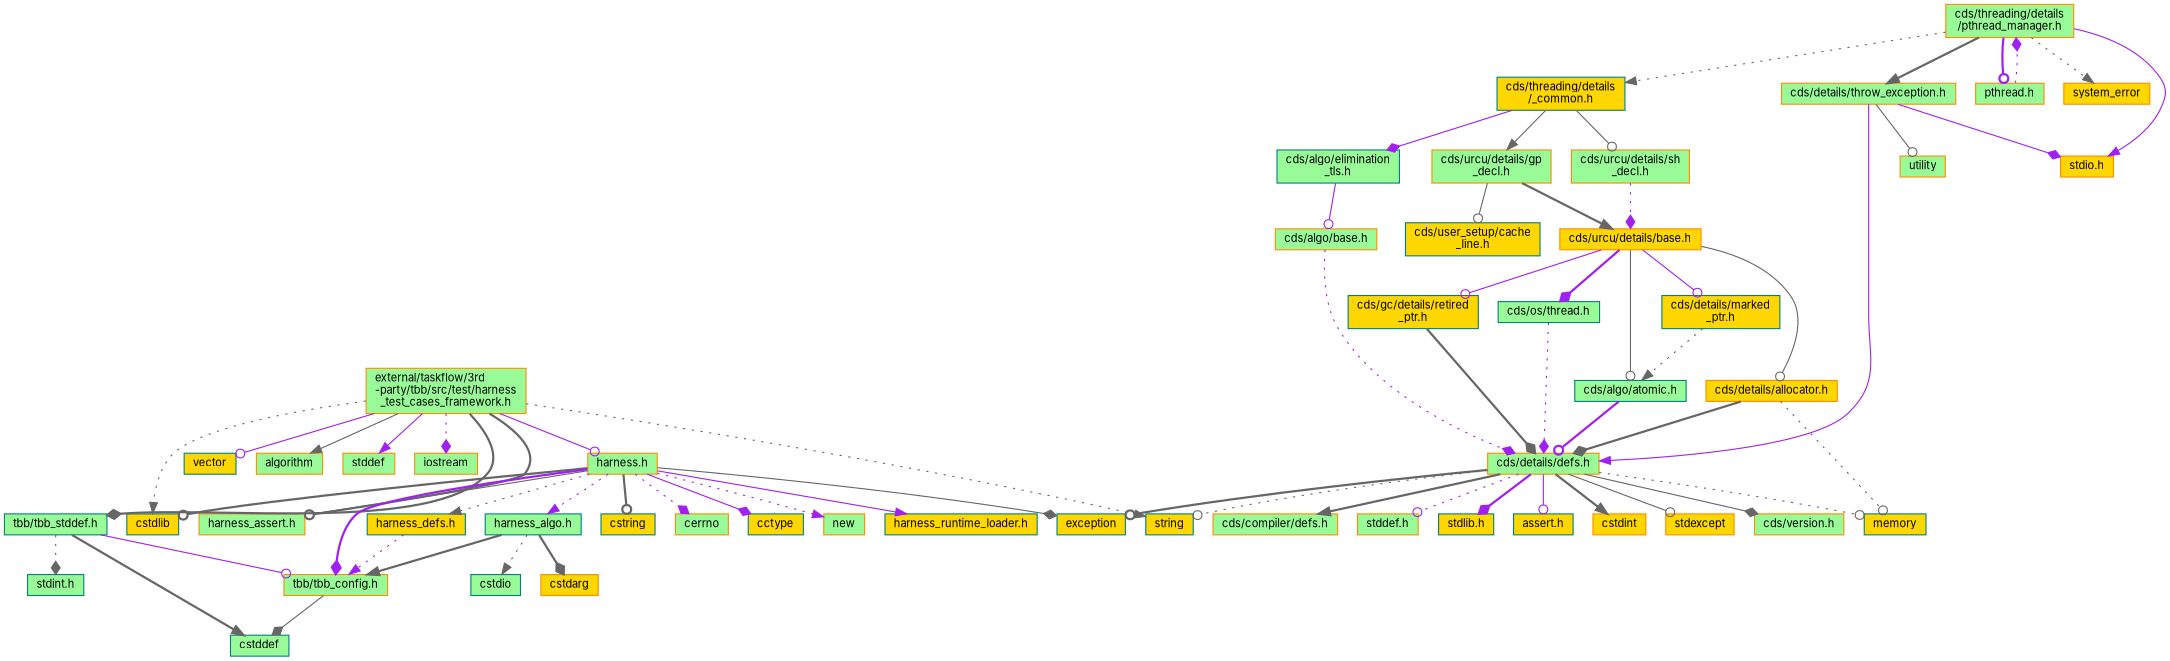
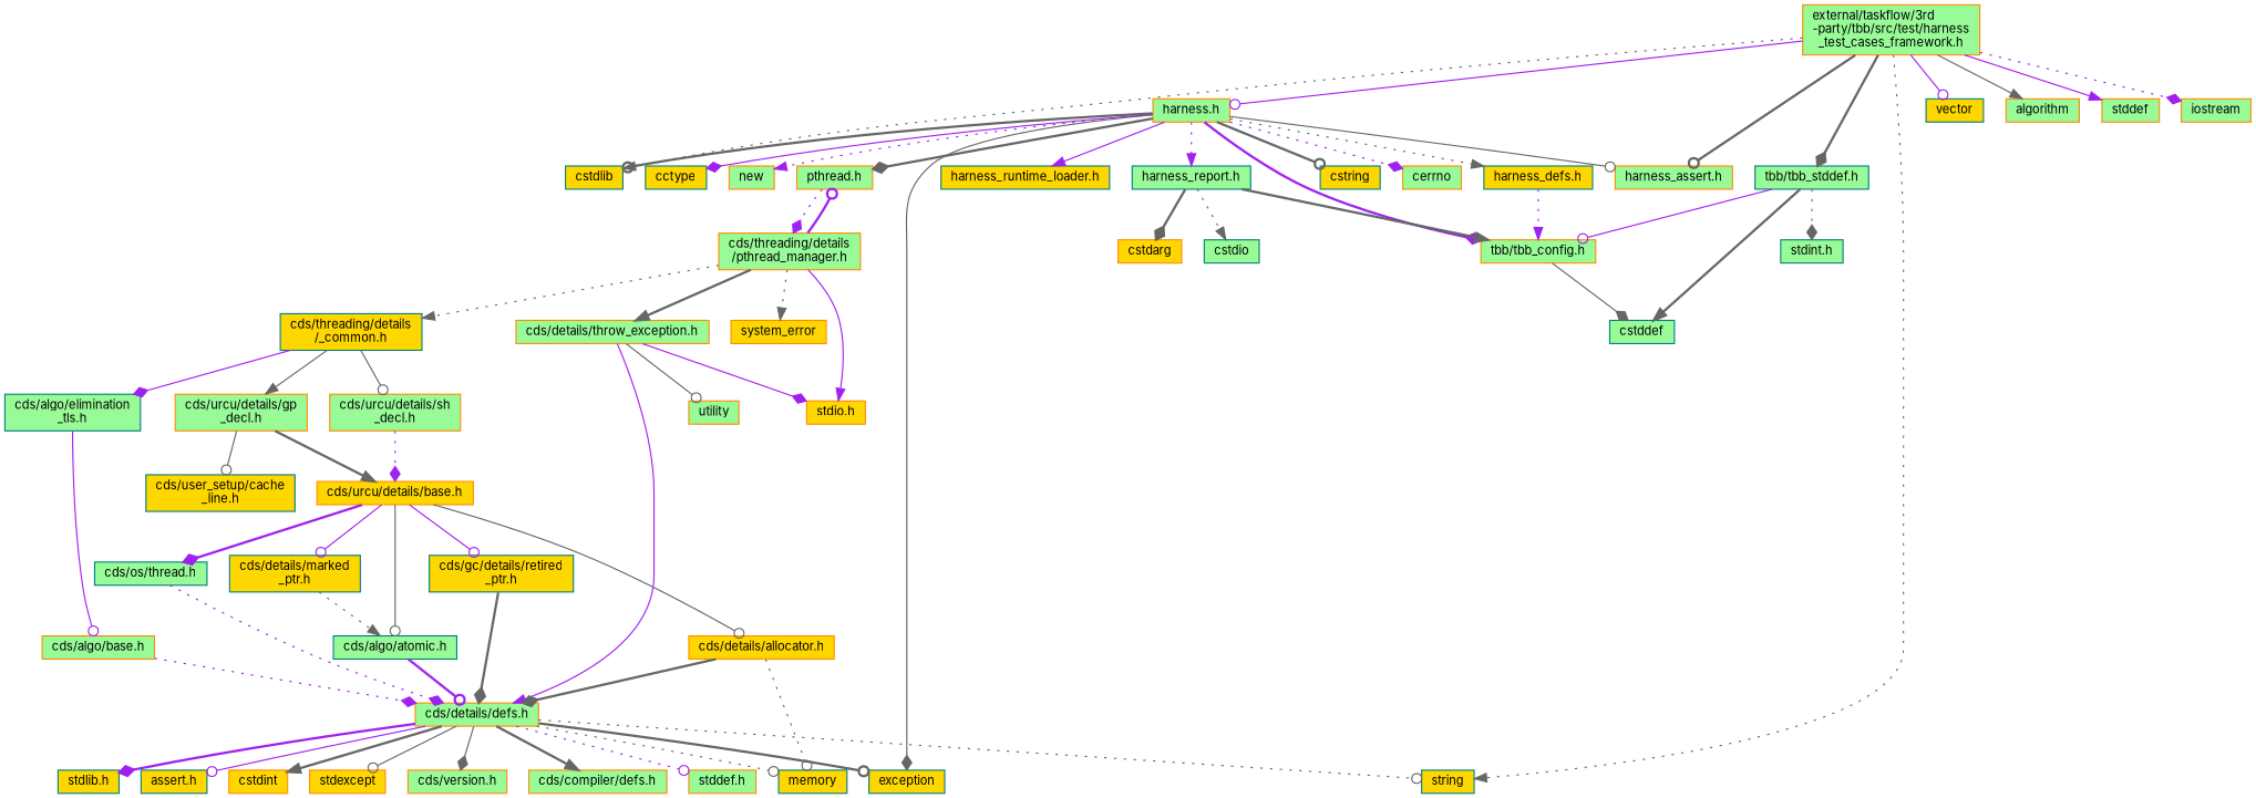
  digraph {
    fontname=Inter
    node [color=darkorange fillcolor=palegreen fontname=Inter fontsize=10 shape=box style=filled]
    edge [arrowhead=odot color=gray40 fontname=Inter fontsize=10 labelfontname=Helvetica labelfontsize=10 style=solid]
    n1 [fontcolor=black height=0.2 label="external/taskflow/3rd\l-party/tbb/src/test/harness\l_test_cases_framework.h" width=0.4]
    n2 [height=0.2 label="harness.h" width=0.4]
    n3 [color=teal fillcolor=gold height=0.2 label=cstdlib width=0.4]
    n4 [color=teal fillcolor=gold height=0.2 label=string width=0.4]
    n5 [height=0.2 label="harness_assert.h" width=0.4]
    n6 [color=teal height=0.2 label="tbb/tbb_stddef.h" width=0.4]
    n7 [color=teal fillcolor=gold height=0.2 label=vector width=0.4]
    n8 [height=0.2 label=algorithm width=0.4]
    n9 [height=0.2 label=stddef width=0.4]
    n10 [height=0.2 label=iostream width=0.4]
    n11 [height=0.2 label="tbb/tbb_config.h" width=0.4]
    n12 [color=teal fillcolor=gold height=0.2 label="harness_defs.h" width=0.4]
    n13 [color=teal fillcolor=gold height=0.2 label=cstring width=0.4]
    n14 [height=0.2 label=cerrno width=0.4]
    n15 [color=teal fillcolor=gold height=0.2 label=cctype width=0.4]
    n16 [height=0.2 label=new width=0.4]
    n17 [height=0.2 label="pthread.h" width=0.4]
    n18 [color=teal fillcolor=gold height=0.2 label=exception width=0.4]
    n19 [color=teal fillcolor=gold height=0.2 label="harness_runtime_loader.h" width=0.4]
-   n20 [color=teal height=0.2 label="harness_algo.h" width=0.4]
+   n20 [color=teal height=0.2 label="harness_report.h" width=0.4]
    n21 [color=teal height=0.2 label=cstddef width=0.4]
    n22 [color=teal height=0.2 label="stdint.h" width=0.4]
    n23 [height=0.2 label="cds/threading/details\l/pthread_manager.h" width=0.4]
    n24 [color=teal height=0.2 label=cstdio width=0.4]
    n25 [fillcolor=gold height=0.2 label=cstdarg width=0.4]
    n26 [fillcolor=gold height=0.2 label=system_error width=0.4]
    n27 [fillcolor=gold height=0.2 label="stdio.h" width=0.4]
    n28 [color=teal fillcolor=gold height=0.2 label="cds/threading/details\l/_common.h" width=0.4]
    n29 [height=0.2 label="cds/details/throw_exception.h" width=0.4]
    n30 [height=0.2 label="cds/urcu/details/gp\l_decl.h" width=0.4]
    n31 [height=0.2 label="cds/urcu/details/sh\l_decl.h" width=0.4]
    n32 [color=teal height=0.2 label="cds/algo/elimination\l_tls.h" width=0.4]
    n33 [height=0.2 label="cds/details/defs.h" width=0.4]
    n34 [height=0.2 label=utility width=0.4]
    n35 [fillcolor=gold height=0.2 label="cds/urcu/details/base.h" width=0.4]
    n36 [color=teal fillcolor=gold height=0.2 label="cds/user_setup/cache\l_line.h" width=0.4]
    n37 [height=0.2 label="cds/algo/base.h" width=0.4]
    n38 [color=teal height=0.2 label="cds/algo/atomic.h" width=0.4]
    n39 [color=teal fillcolor=gold height=0.2 label="cds/gc/details/retired\l_ptr.h" width=0.4]
    n40 [fillcolor=gold height=0.2 label="cds/details/allocator.h" width=0.4]
    n41 [color=teal height=0.2 label="cds/os/thread.h" width=0.4]
    n42 [color=teal fillcolor=gold height=0.2 label="cds/details/marked\l_ptr.h" width=0.4]
    n43 [color=teal fillcolor=gold height=0.2 label=memory width=0.4]
    n44 [height=0.2 label="stddef.h" width=0.4]
    n45 [color=teal fillcolor=gold height=0.2 label="stdlib.h" width=0.4]
    n46 [color=teal fillcolor=gold height=0.2 label="assert.h" width=0.4]
    n47 [fillcolor=gold height=0.2 label=cstdint width=0.4]
    n48 [fillcolor=gold height=0.2 label=stdexcept width=0.4]
    n49 [height=0.2 label="cds/version.h" width=0.4]
    n50 [height=0.2 label="cds/compiler/defs.h" width=0.4]
    n1 -> n2 [color=purple]
    n1 -> n3 [arrowhead=normal style=dotted]
    n1 -> n4 [arrowhead=normal style=dotted]
    n1 -> n5 [style=bold]
    n1 -> n6 [arrowhead=diamond style=bold]
    n1 -> n7 [color=purple]
    n1 -> n8 [arrowhead=normal]
    n1 -> n9 [arrowhead=normal color=purple]
    n1 -> n10 [arrowhead=diamond color=purple style=dotted]
    n2 -> n3 [style=bold]
    n2 -> n5
    n2 -> n11 [arrowhead=diamond color=purple style=bold]
    n2 -> n12 [arrowhead=normal style=dotted]
    n2 -> n13 [style=bold]
    n2 -> n14 [arrowhead=diamond color=purple style=dotted]
    n2 -> n15 [arrowhead=diamond color=purple]
    n2 -> n16 [arrowhead=normal color=purple style=dotted]
+   n2 -> n17 [arrowhead=diamond style=bold]
    n2 -> n18 [arrowhead=diamond]
    n2 -> n19 [arrowhead=normal color=purple]
    n2 -> n20 [arrowhead=normal color=purple style=dotted]
    n6 -> n11 [color=purple]
    n6 -> n21 [arrowhead=normal style=bold]
    n6 -> n22 [arrowhead=diamond style=dotted]
    n11 -> n21 [arrowhead=diamond]
    n12 -> n11 [arrowhead=normal color=purple style=dotted]
    n17 -> n23 [arrowhead=diamond color=purple style=dotted]
    n20 -> n11 [arrowhead=normal style=bold]
    n20 -> n24 [arrowhead=normal style=dotted]
    n20 -> n25 [arrowhead=diamond style=bold]
    n23 -> n17 [color=purple style=bold]
    n23 -> n26 [arrowhead=normal style=dotted]
    n23 -> n27 [arrowhead=normal color=purple]
    n23 -> n28 [arrowhead=normal style=dotted]
    n23 -> n29 [arrowhead=normal style=bold]
    n28 -> n30 [arrowhead=normal]
    n28 -> n31
    n28 -> n32 [arrowhead=diamond color=purple]
    n29 -> n27 [arrowhead=diamond color=purple]
    n29 -> n33 [arrowhead=normal color=purple]
    n29 -> n34
    n30 -> n35 [arrowhead=normal style=bold]
    n30 -> n36
    n31 -> n35 [arrowhead=diamond color=purple style=dotted]
    n32 -> n37 [color=purple]
    n33 -> n4 [style=dotted]
    n33 -> n18 [style=bold]
    n33 -> n43 [style=dotted]
    n33 -> n44 [color=purple style=dotted]
    n33 -> n45 [arrowhead=diamond color=purple style=bold]
    n33 -> n46 [color=purple]
    n33 -> n47 [arrowhead=normal style=bold]
    n33 -> n48
    n33 -> n49 [arrowhead=diamond]
    n33 -> n50 [arrowhead=normal style=bold]
    n35 -> n38
    n35 -> n39 [color=purple]
    n35 -> n40
    n35 -> n41 [arrowhead=diamond color=purple style=bold]
    n35 -> n42 [color=purple]
    n37 -> n33 [arrowhead=diamond color=purple style=dotted]
    n38 -> n33 [color=purple style=bold]
    n39 -> n33 [arrowhead=diamond style=bold]
    n40 -> n33 [arrowhead=diamond style=bold]
    n40 -> n43 [style=dotted]
    n41 -> n33 [arrowhead=diamond color=purple style=dotted]
    n42 -> n38 [arrowhead=normal style=dotted]
  }
